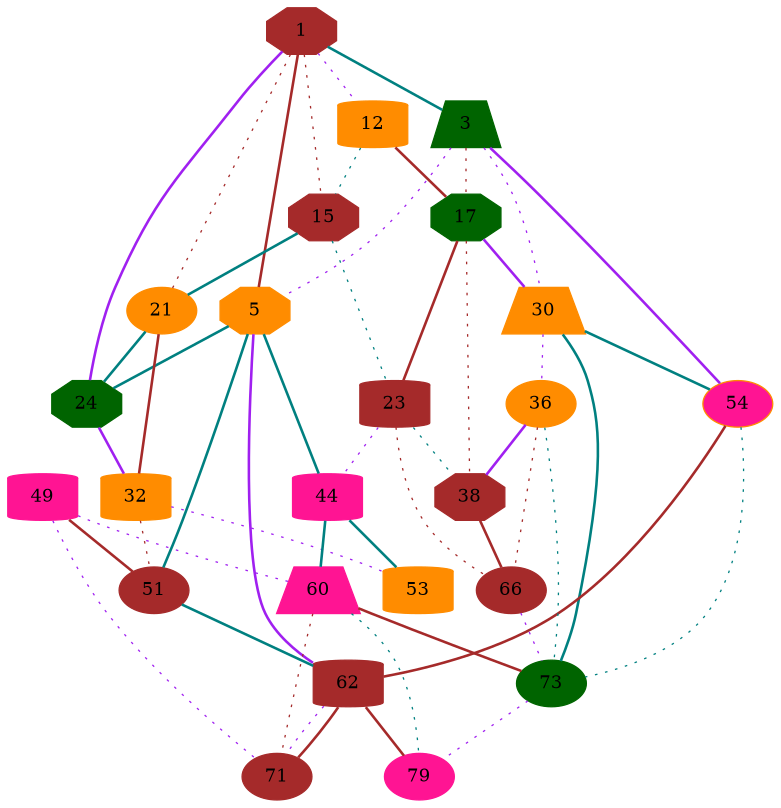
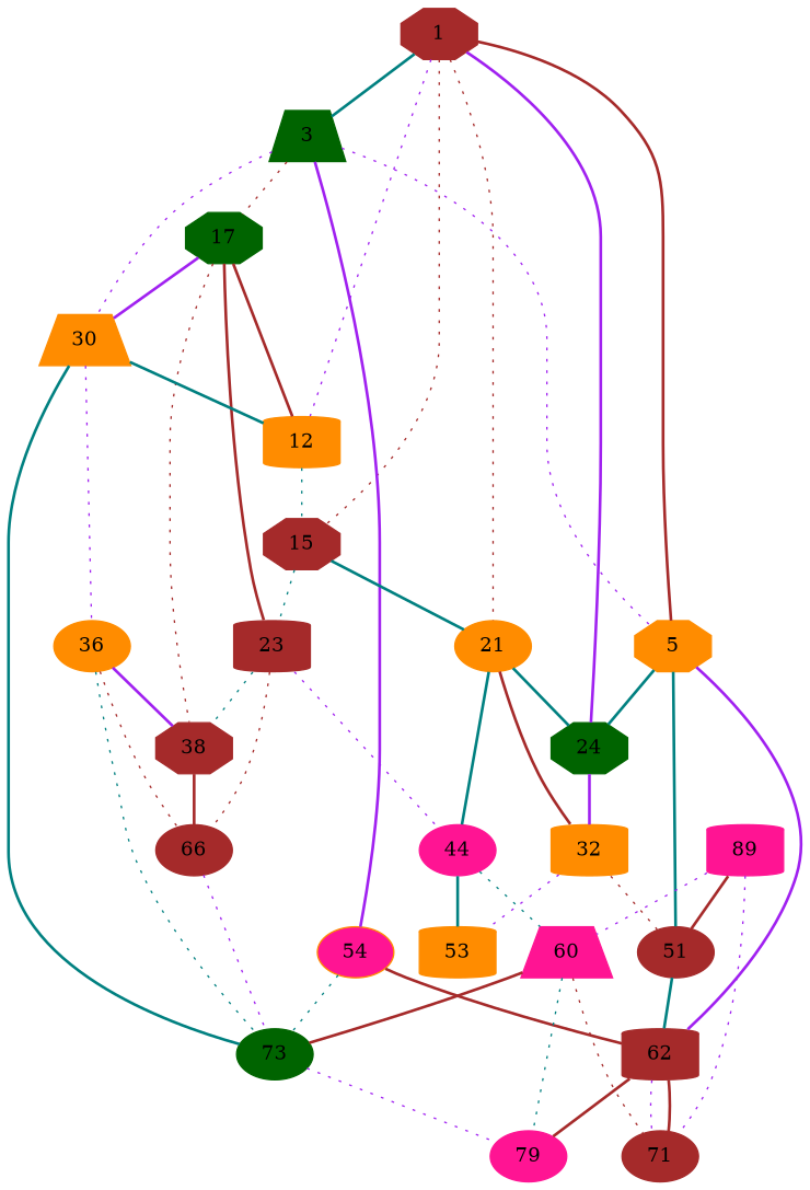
  graph {
    node [color=brown shape=ellipse style=filled]
    edge [color=brown style=bold]
    1 [shape=octagon super="+2+7"]
    3 [color=darkgreen shape=trapezium super="+4+16"]
    5 [color=darkorange shape=octagon super="+6+14"]
    12 [color=darkorange shape=cylinder super="+13"]
    15 [shape=octagon super="+20"]
    21 [color=darkorange super="+27"]
    24 [color=darkgreen shape=octagon super="+28+25"]
    17 [color=darkgreen shape=octagon super="+18"]
    30 [color=darkorange shape=trapezium super="+31+55"]
    54 [color=darkorange fillcolor=deeppink]
    51 [super="+56"]
    62 [shape=cylinder super="+63"]
    23 [shape=cylinder super="+42"]
    32 [color=darkorange shape=cylinder super="+40+33"]
-   44 [color=deeppink shape=cylinder super="+58+45"]
+   44 [color=deeppink super="+58+45"]
    38 [shape=octagon super="+46"]
    36 [color=darkorange super="+37+64"]
    73 [color=darkgreen super="+77"]
    71 [super="+72"]
    79 [color=deeppink]
    66 [super="+67"]
    53 [color=darkorange shape=cylinder super="+59"]
    60 [color=deeppink shape=trapezium super="+61+74"]
-   49 [color=deeppink shape=cylinder super="+50"]
+   49 [color=deeppink shape=cylinder super="+50" label=89]
    1 -- 3 [color=teal]
    1 -- 5
    1 -- 12 [color=purple style=dotted weight=2]
    1 -- 15 [style=dotted]
    1 -- 21 [style=dotted]
    1 -- 24 [color=purple]
    3 -- 5 [color=purple style=dotted]
    3 -- 17 [style=dotted]
    3 -- 30 [color=purple style=dotted]
    3 -- 54 [color=purple]
    5 -- 24 [color=teal]
    5 -- 51 [color=teal]
    5 -- 62 [color=purple]
    12 -- 15 [color=teal style=dotted]
    12 -- 17
    15 -- 21 [color=teal]
    15 -- 23 [color=teal style=dotted]
    21 -- 24 [color=teal]
    21 -- 32
-   5 -- 44 [color=teal]
+   21 -- 44 [color=teal]
    24 -- 32 [color=purple weight=2]
    17 -- 30 [color=purple]
    17 -- 23
    17 -- 38 [style=dotted]
-   30 -- 54 [color=teal]
+   30 -- 12 [color=teal]
    30 -- 36 [color=purple style=dotted weight=2]
    30 -- 73 [color=teal]
    54 -- 62
    54 -- 73 [color=teal style=dotted]
    51 -- 62 [color=teal]
    62 -- 71 [color=purple style=dotted]
    62 -- 71
    62 -- 79
    23 -- 44 [color=purple style=dotted]
    23 -- 38 [color=teal style=dotted]
    23 -- 66 [style=dotted]
    32 -- 51 [style=dotted]
    32 -- 53 [color=purple style=dotted]
    44 -- 53 [color=teal weight=3]
-   44 -- 60 [color=teal]
+   44 -- 60 [color=teal style=dotted]
    38 -- 66 [weight=2]
    36 -- 38 [color=purple weight=3]
    36 -- 73 [color=teal style=dotted]
    36 -- 66 [style=dotted]
    73 -- 79 [color=purple style=dotted]
    66 -- 73 [color=purple style=dotted]
    60 -- 73
    60 -- 71 [style=dotted weight=2]
    60 -- 79 [color=teal style=dotted]
    49 -- 51
    49 -- 71 [color=purple style=dotted]
    49 -- 60 [color=purple style=dotted]
  }
